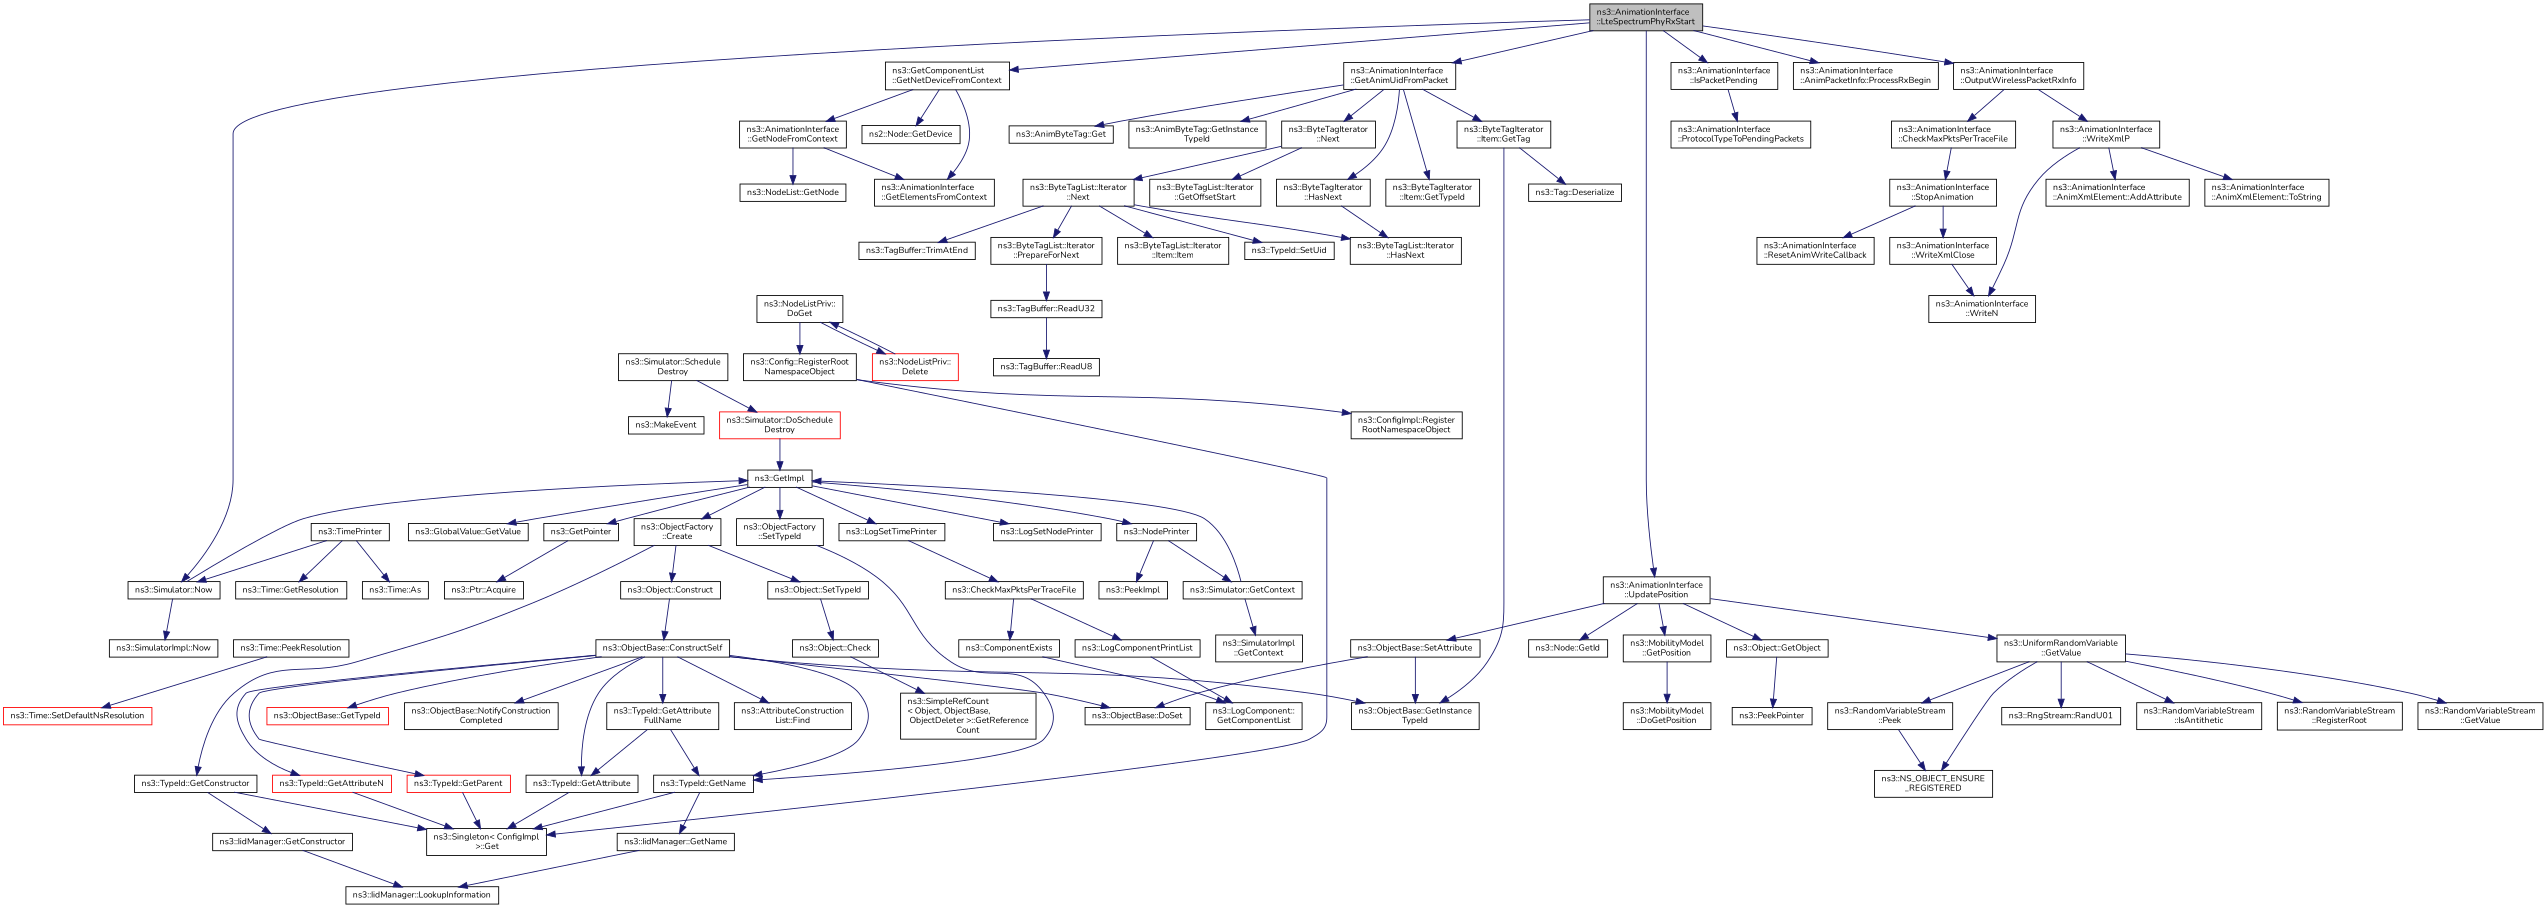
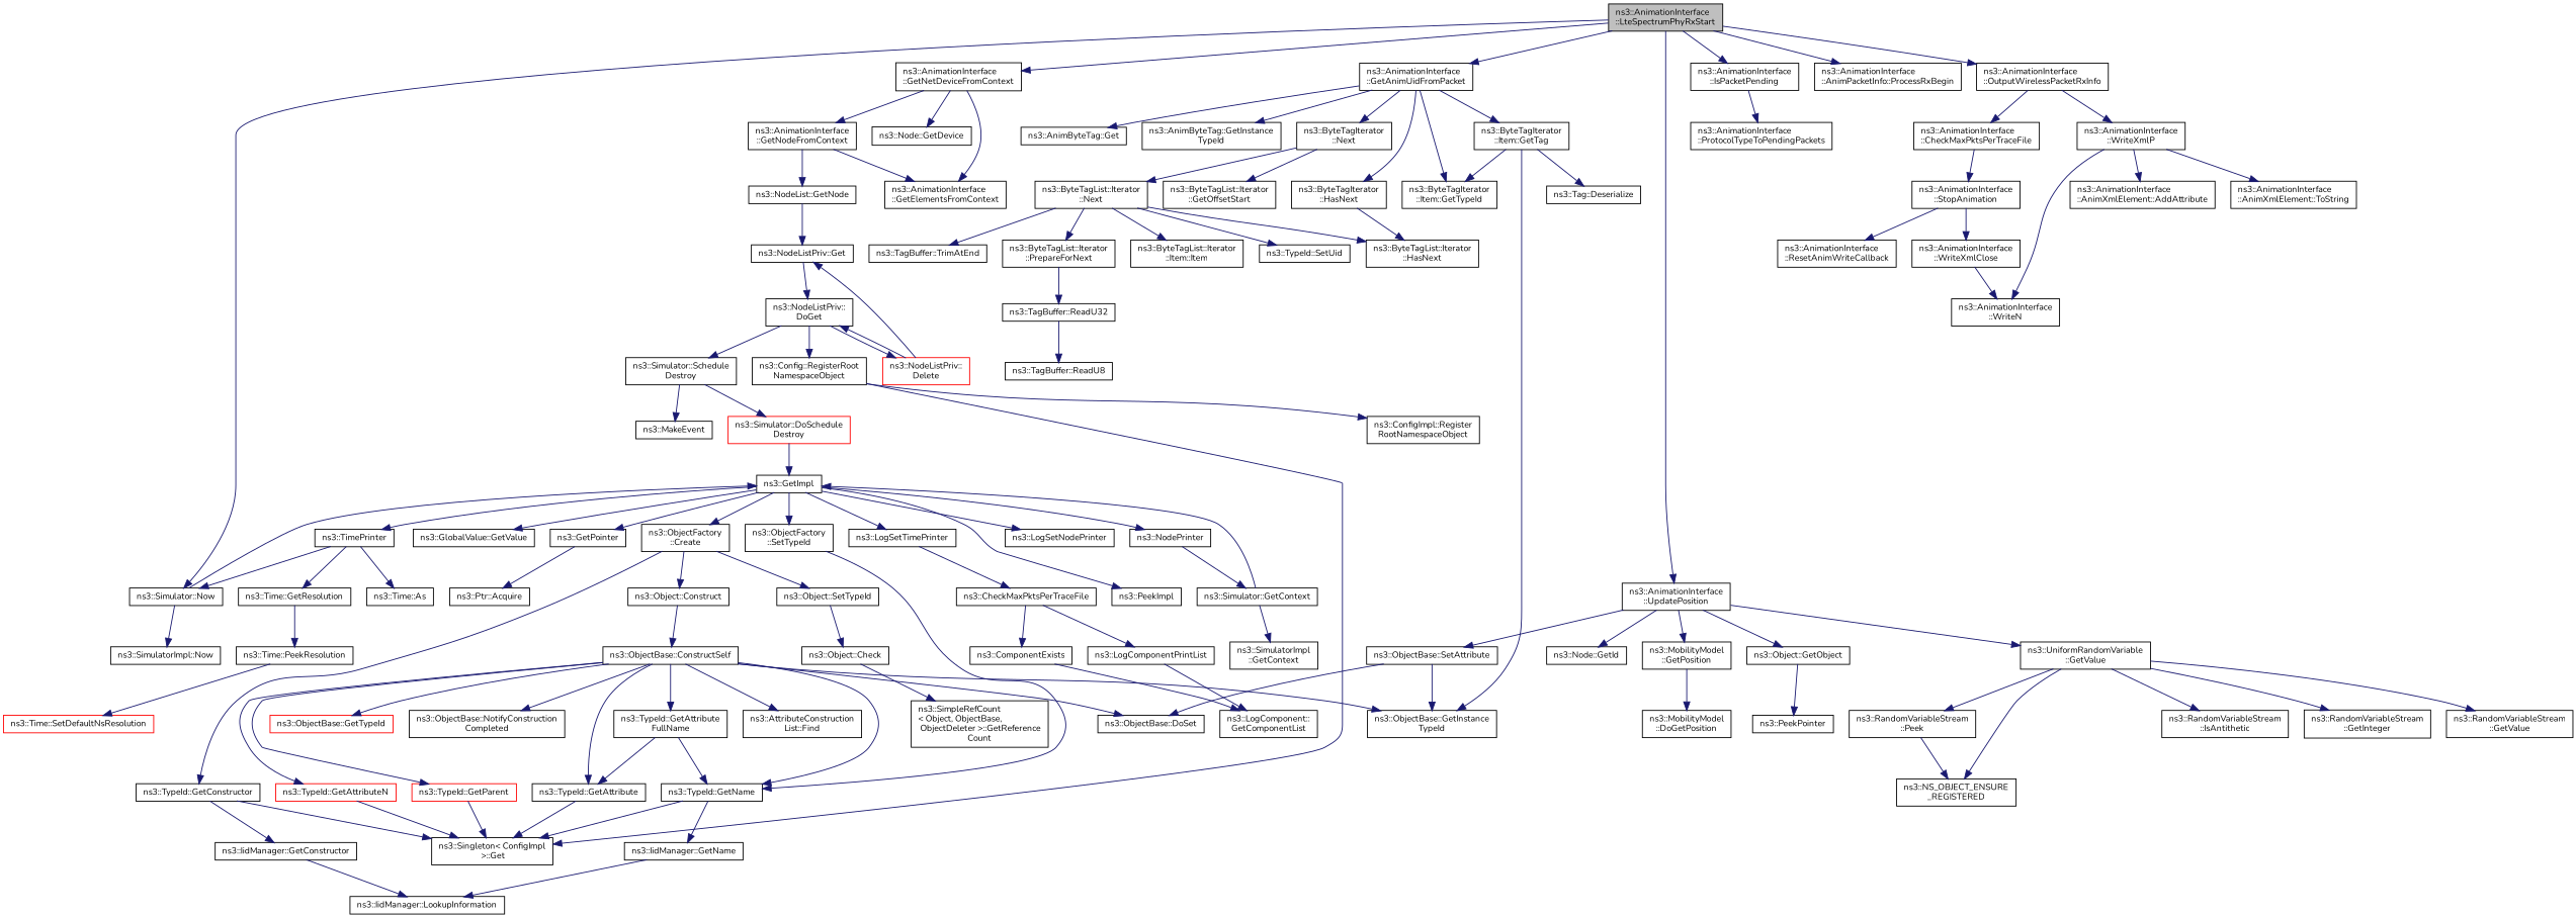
  digraph {
    fontname=Nunito
    rankdir=TB
    node [color=black fillcolor=white fontname=Nunito fontsize=10 shape=record style=filled]
    edge [color=midnightblue fontname=Nunito fontsize=10 labelfontname=Helvetica labelfontsize=10 style=solid]
    n1 [fillcolor=grey75 fontcolor=black height=0.2 label="ns3::AnimationInterface\l::LteSpectrumPhyRxStart" width=0.4]
-   n2 [height=0.2 label="ns3::GetComponentList\l::GetNetDeviceFromContext" width=0.4]
+   n2 [height=0.2 label="ns3::AnimationInterface\l::GetNetDeviceFromContext" width=0.4]
    n3 [height=0.2 label="ns3::Simulator::Now" width=0.4]
    n4 [height=0.2 label="ns3::AnimationInterface\l::UpdatePosition" width=0.4]
    n5 [height=0.2 label="ns3::AnimationInterface\l::GetAnimUidFromPacket" width=0.4]
    n6 [height=0.2 label="ns3::AnimationInterface\l::IsPacketPending" width=0.4]
    n7 [height=0.2 label="ns3::AnimationInterface\l::AnimPacketInfo::ProcessRxBegin" width=0.4]
    n8 [height=0.2 label="ns3::AnimationInterface\l::OutputWirelessPacketRxInfo" width=0.4]
    n9 [height=0.2 label="ns3::AnimationInterface\l::GetElementsFromContext" width=0.4]
    n10 [height=0.2 label="ns3::AnimationInterface\l::GetNodeFromContext" width=0.4]
-   n11 [height=0.2 label="ns2::Node::GetDevice" width=0.4]
+   n11 [height=0.2 label="ns3::Node::GetDevice" width=0.4]
    n12 [height=0.2 label="ns3::GetImpl" width=0.4]
    n13 [height=0.2 label="ns3::SimulatorImpl::Now" width=0.4]
    n14 [height=0.2 label="ns3::Object::GetObject" width=0.4]
    n15 [height=0.2 label="ns3::Node::GetId" width=0.4]
    n16 [height=0.2 label="ns3::MobilityModel\l::GetPosition" width=0.4]
    n17 [height=0.2 label="ns3::ObjectBase::SetAttribute" width=0.4]
    n18 [height=0.2 label="ns3::UniformRandomVariable\l::GetValue" width=0.4]
    n19 [height=0.2 label="ns3::AnimByteTag::GetInstance\lTypeId" width=0.4]
    n20 [height=0.2 label="ns3::ByteTagIterator\l::HasNext" width=0.4]
    n21 [height=0.2 label="ns3::ByteTagIterator\l::Next" width=0.4]
    n22 [height=0.2 label="ns3::ByteTagIterator\l::Item::GetTypeId" width=0.4]
    n23 [height=0.2 label="ns3::ByteTagIterator\l::Item::GetTag" width=0.4]
    n24 [height=0.2 label="ns3::AnimByteTag::Get" width=0.4]
    n25 [height=0.2 label="ns3::AnimationInterface\l::ProtocolTypeToPendingPackets" width=0.4]
    n26 [height=0.2 label="ns3::AnimationInterface\l::CheckMaxPktsPerTraceFile" width=0.4]
    n27 [height=0.2 label="ns3::AnimationInterface\l::WriteXmlP" width=0.4]
    n28 [height=0.2 label="ns3::NodeList::GetNode" width=0.4]
+   n29 [height=0.2 label="ns3::NodeListPriv::Get" width=0.4]
    n30 [height=0.2 label="ns3::NodeListPriv::\lDoGet" width=0.4]
    n31 [height=0.2 label="ns3::Config::RegisterRoot\lNamespaceObject" width=0.4]
    n32 [height=0.2 label="ns3::Simulator::Schedule\lDestroy" width=0.4]
    n33 [color=red height=0.2 label="ns3::NodeListPriv::\lDelete" width=0.4]
    n34 [height=0.2 label="ns3::Singleton\< ConfigImpl\l \>::Get" width=0.4]
    n35 [height=0.2 label="ns3::ConfigImpl::Register\lRootNamespaceObject" width=0.4]
    n36 [color=red height=0.2 label="ns3::Simulator::DoSchedule\lDestroy" width=0.4]
    n37 [height=0.2 label="ns3::MakeEvent" width=0.4]
    n38 [height=0.2 label="ns3::PeekImpl" width=0.4]
    n39 [height=0.2 label="ns3::GlobalValue::GetValue" width=0.4]
    n40 [height=0.2 label="ns3::ObjectFactory\l::SetTypeId" width=0.4]
    n41 [height=0.2 label="ns3::GetPointer" width=0.4]
    n42 [height=0.2 label="ns3::ObjectFactory\l::Create" width=0.4]
    n43 [height=0.2 label="ns3::LogSetTimePrinter" width=0.4]
    n44 [height=0.2 label="ns3::TimePrinter" width=0.4]
    n45 [height=0.2 label="ns3::LogSetNodePrinter" width=0.4]
    n46 [height=0.2 label="ns3::NodePrinter" width=0.4]
    n47 [height=0.2 label="ns3::TypeId::GetName" width=0.4]
    n48 [height=0.2 label="ns3::Ptr::Acquire" width=0.4]
    n49 [height=0.2 label="ns3::TypeId::GetConstructor" width=0.4]
    n50 [height=0.2 label="ns3::Object::SetTypeId" width=0.4]
    n51 [height=0.2 label="ns3::Object::Construct" width=0.4]
    n52 [height=0.2 label="ns3::CheckMaxPktsPerTraceFile" width=0.4]
    n53 [height=0.2 label="ns3::Time::GetResolution" width=0.4]
    n54 [height=0.2 label="ns3::Time::As" width=0.4]
    n55 [height=0.2 label="ns3::Simulator::GetContext" width=0.4]
    n56 [height=0.2 label="ns3::IidManager::GetName" width=0.4]
    n57 [height=0.2 label="ns3::IidManager::LookupInformation" width=0.4]
    n58 [height=0.2 label="ns3::IidManager::GetConstructor" width=0.4]
    n59 [height=0.2 label="ns3::Object::Check" width=0.4]
    n60 [height=0.2 label="ns3::ObjectBase::ConstructSelf" width=0.4]
    n61 [height=0.2 label="ns3::SimpleRefCount\l\< Object, ObjectBase,\l ObjectDeleter \>::GetReference\lCount" width=0.4]
    n62 [height=0.2 label="ns3::ObjectBase::GetInstance\lTypeId" width=0.4]
    n63 [color=red height=0.2 label="ns3::TypeId::GetAttributeN" width=0.4]
    n64 [height=0.2 label="ns3::TypeId::GetAttribute" width=0.4]
    n65 [height=0.2 label="ns3::AttributeConstruction\lList::Find" width=0.4]
    n66 [height=0.2 label="ns3::ObjectBase::DoSet" width=0.4]
    n67 [height=0.2 label="ns3::TypeId::GetAttribute\lFullName" width=0.4]
    n68 [color=red height=0.2 label="ns3::TypeId::GetParent" width=0.4]
    n69 [color=red height=0.2 label="ns3::ObjectBase::GetTypeId" width=0.4]
    n70 [height=0.2 label="ns3::ObjectBase::NotifyConstruction\lCompleted" width=0.4]
    n71 [height=0.2 label="ns3::ComponentExists" width=0.4]
    n72 [height=0.2 label="ns3::LogComponentPrintList" width=0.4]
    n73 [height=0.2 label="ns3::LogComponent::\lGetComponentList" width=0.4]
    n74 [height=0.2 label="ns3::Time::PeekResolution" width=0.4]
    n75 [color=red height=0.2 label="ns3::Time::SetDefaultNsResolution" width=0.4]
    n76 [height=0.2 label="ns3::SimulatorImpl\l::GetContext" width=0.4]
    n77 [height=0.2 label="ns3::PeekPointer" width=0.4]
    n78 [height=0.2 label="ns3::MobilityModel\l::DoGetPosition" width=0.4]
    n79 [height=0.2 label="ns3::RandomVariableStream\l::Peek" width=0.4]
    n80 [height=0.2 label="ns3::NS_OBJECT_ENSURE\l_REGISTERED" width=0.4]
-   n81 [height=0.2 label="ns3::RngStream::RandU01" width=0.4]
    n82 [height=0.2 label="ns3::RandomVariableStream\l::IsAntithetic" width=0.4]
-   n83 [height=0.2 label="ns3::RandomVariableStream\l::RegisterRoot" width=0.4]
+   n83 [height=0.2 label="ns3::RandomVariableStream\l::GetInteger" width=0.4]
    n84 [height=0.2 label="ns3::RandomVariableStream\l::GetValue" width=0.4]
    n85 [height=0.2 label="ns3::ByteTagList::Iterator\l::HasNext" width=0.4]
    n86 [height=0.2 label="ns3::ByteTagList::Iterator\l::Next" width=0.4]
    n87 [height=0.2 label="ns3::ByteTagList::Iterator\l::GetOffsetStart" width=0.4]
    n88 [height=0.2 label="ns3::Tag::Deserialize" width=0.4]
    n89 [height=0.2 label="ns3::ByteTagList::Iterator\l::Item::Item" width=0.4]
    n90 [height=0.2 label="ns3::TypeId::SetUid" width=0.4]
    n91 [height=0.2 label="ns3::TagBuffer::TrimAtEnd" width=0.4]
    n92 [height=0.2 label="ns3::ByteTagList::Iterator\l::PrepareForNext" width=0.4]
    n93 [height=0.2 label="ns3::TagBuffer::ReadU32" width=0.4]
    n94 [height=0.2 label="ns3::TagBuffer::ReadU8" width=0.4]
    n95 [height=0.2 label="ns3::AnimationInterface\l::StopAnimation" width=0.4]
    n96 [height=0.2 label="ns3::AnimationInterface\l::WriteN" width=0.4]
    n97 [height=0.2 label="ns3::AnimationInterface\l::AnimXmlElement::AddAttribute" width=0.4]
    n98 [height=0.2 label="ns3::AnimationInterface\l::AnimXmlElement::ToString" width=0.4]
    n99 [height=0.2 label="ns3::AnimationInterface\l::ResetAnimWriteCallback" width=0.4]
    n100 [height=0.2 label="ns3::AnimationInterface\l::WriteXmlClose" width=0.4]
    n1 -> n2
    n1 -> n3
    n1 -> n4
    n1 -> n5
    n1 -> n6
    n1 -> n7
    n1 -> n8
    n2 -> n9
    n2 -> n10
    n2 -> n11
    n3 -> n12
    n3 -> n13
    n4 -> n14
    n4 -> n15
    n4 -> n16
    n4 -> n17
    n4 -> n18
    n5 -> n19
    n5 -> n20
    n5 -> n21
    n5 -> n22
    n5 -> n23
    n5 -> n24
    n6 -> n25
    n8 -> n26
    n8 -> n27
    n10 -> n9
    n10 -> n28
-   n46 -> n38
+   n12 -> n38
    n12 -> n39
    n12 -> n40
    n12 -> n41
    n12 -> n42
    n12 -> n43
+   n12 -> n44
    n12 -> n45
    n12 -> n46
    n14 -> n77
    n16 -> n78
    n17 -> n62
    n17 -> n66
    n18 -> n79
    n18 -> n80
-   n18 -> n81
    n18 -> n82
    n18 -> n83
    n18 -> n84
    n20 -> n85
    n21 -> n86
    n21 -> n87
+   n23 -> n22
    n23 -> n62
    n23 -> n88
    n26 -> n95
    n27 -> n96
    n27 -> n97
    n27 -> n98
+   n28 -> n29
+   n29 -> n30
    n30 -> n31
+   n30 -> n32
    n30 -> n33
    n31 -> n34
    n31 -> n35
    n32 -> n36
    n32 -> n37
+   n33 -> n29
    n33 -> n30
    n36 -> n12
    n40 -> n47
    n41 -> n48
    n42 -> n49
    n42 -> n50
    n42 -> n51
    n43 -> n52
    n44 -> n3
    n44 -> n53
    n44 -> n54
    n46 -> n55
    n47 -> n34
    n47 -> n56
    n49 -> n34
    n49 -> n58
    n50 -> n59
    n51 -> n60
    n52 -> n71
    n52 -> n72
+   n53 -> n74
    n55 -> n12
    n55 -> n76
    n56 -> n57
    n58 -> n57
    n59 -> n61
    n60 -> n47
    n60 -> n62
    n60 -> n63
    n60 -> n64
    n60 -> n65
    n60 -> n66
    n60 -> n67
    n60 -> n68
    n60 -> n69
    n60 -> n70
    n63 -> n34
    n64 -> n34
    n67 -> n47
    n67 -> n64
    n68 -> n34
    n71 -> n73
    n72 -> n73
    n74 -> n75
    n79 -> n80
    n86 -> n85
    n86 -> n89
    n86 -> n90
    n86 -> n91
    n86 -> n92
    n92 -> n93
    n93 -> n94
    n95 -> n99
    n95 -> n100
    n100 -> n96
  }
